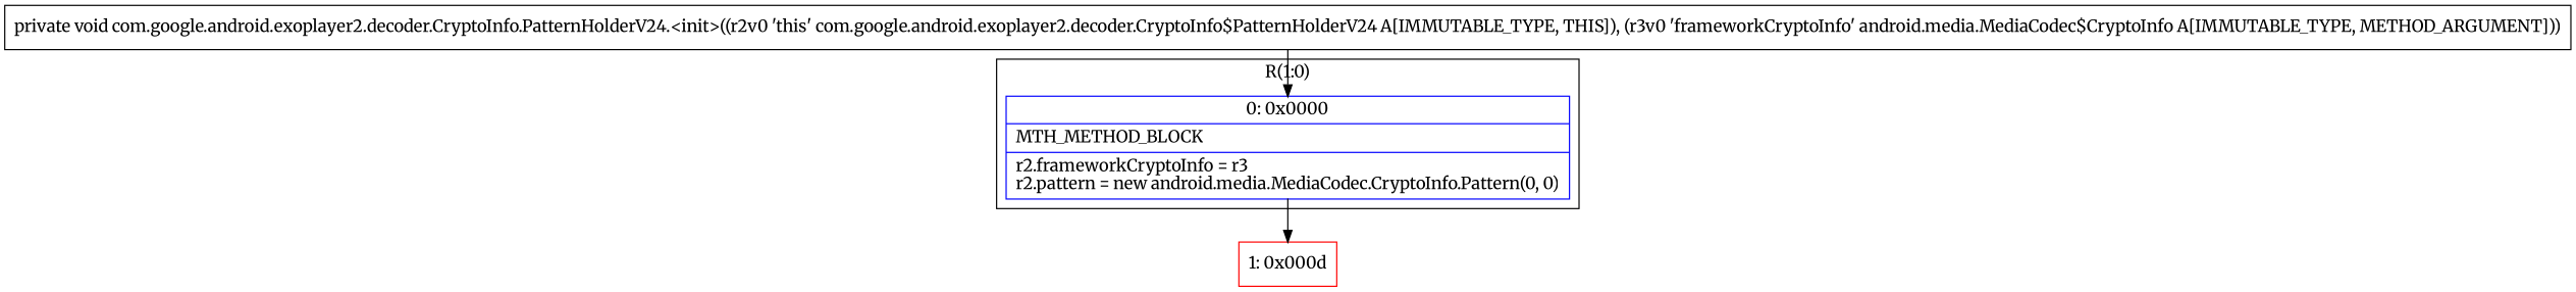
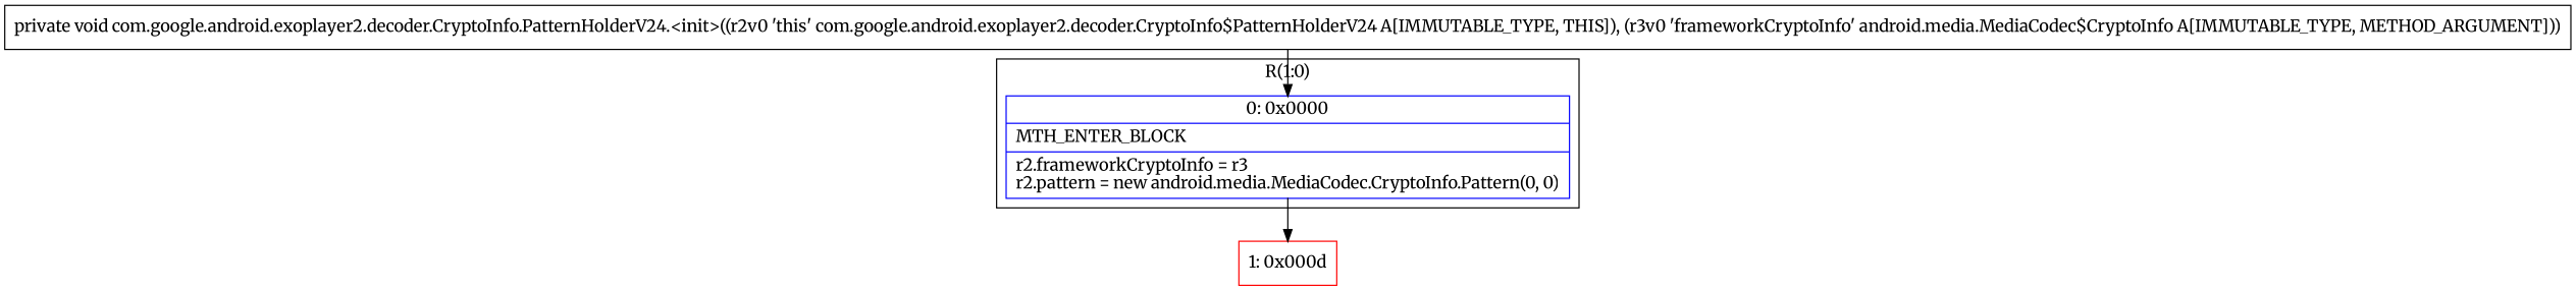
  digraph {
    fontname=Merriweather
    node [shape=record fontname=Merriweather]
    edge [fontname=Merriweather]
-   n1 [color=blue label="{0\:\ 0x0000|MTH_METHOD_BLOCK\l|r2.frameworkCryptoInfo = r3\lr2.pattern = new android.media.MediaCodec.CryptoInfo.Pattern(0, 0)\l}"]
+   n1 [color=blue label="{0\:\ 0x0000|MTH_ENTER_BLOCK\l|r2.frameworkCryptoInfo = r3\lr2.pattern = new android.media.MediaCodec.CryptoInfo.Pattern(0, 0)\l}"]
    n2 [color=red label="{1\:\ 0x000d}"]
    n3 [label="{private void com.google.android.exoplayer2.decoder.CryptoInfo.PatternHolderV24.\<init\>((r2v0 'this' com.google.android.exoplayer2.decoder.CryptoInfo$PatternHolderV24 A[IMMUTABLE_TYPE, THIS]), (r3v0 'frameworkCryptoInfo' android.media.MediaCodec$CryptoInfo A[IMMUTABLE_TYPE, METHOD_ARGUMENT])) }"]
    subgraph cluster_1 {
      label="R(1:0)"
      n1
    }
    n1 -> n2
    n3 -> n1
  }
